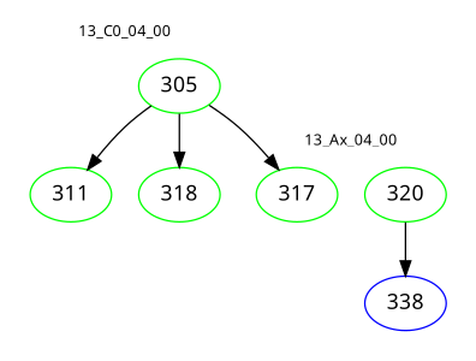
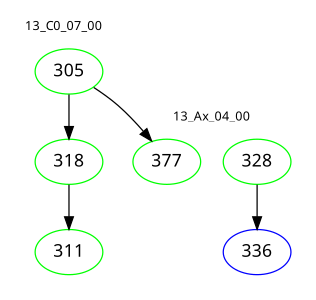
  digraph {
    fontname="Noto Sans"
    node [color=green fontname="Noto Sans"]
    edge [color=black fontname="Noto Sans"]
-   n1 [label=320]
-   n2 [color=blue label=338]
-   n3 [label=317]
+   n1 [label=328]
+   n2 [color=blue label=336]
+   n3 [label=377]
    n4 [label=305]
    n5 [label=311]
    n6 [label=318]
    subgraph cluster_1 {
      color=white
      fontsize=10
      label="13_Ax_04_00"
      n1
      n2
      n3
    }
    subgraph cluster_2 {
      color=white
      fontsize=10
-     label="13_C0_04_00"
+     label="13_C0_07_00"
      n4
      n5
      n6
    }
    n1 -> n2
    n4 -> n3
-   n4 -> n5
+   n6 -> n5
    n4 -> n6
  }
